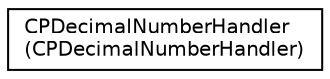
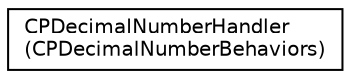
  digraph {
    rankdir=LR
-   n1 [color=black fillcolor=white fontname=Helvetica fontsize=10 height=0.2 label="CPDecimalNumberHandler\l(CPDecimalNumberHandler)" shape=record style=filled width=0.4]
+   n1 [color=black fillcolor=white fontname=Helvetica fontsize=10 height=0.2 label="CPDecimalNumberHandler\l(CPDecimalNumberBehaviors)" shape=record style=filled width=0.4]
  }
